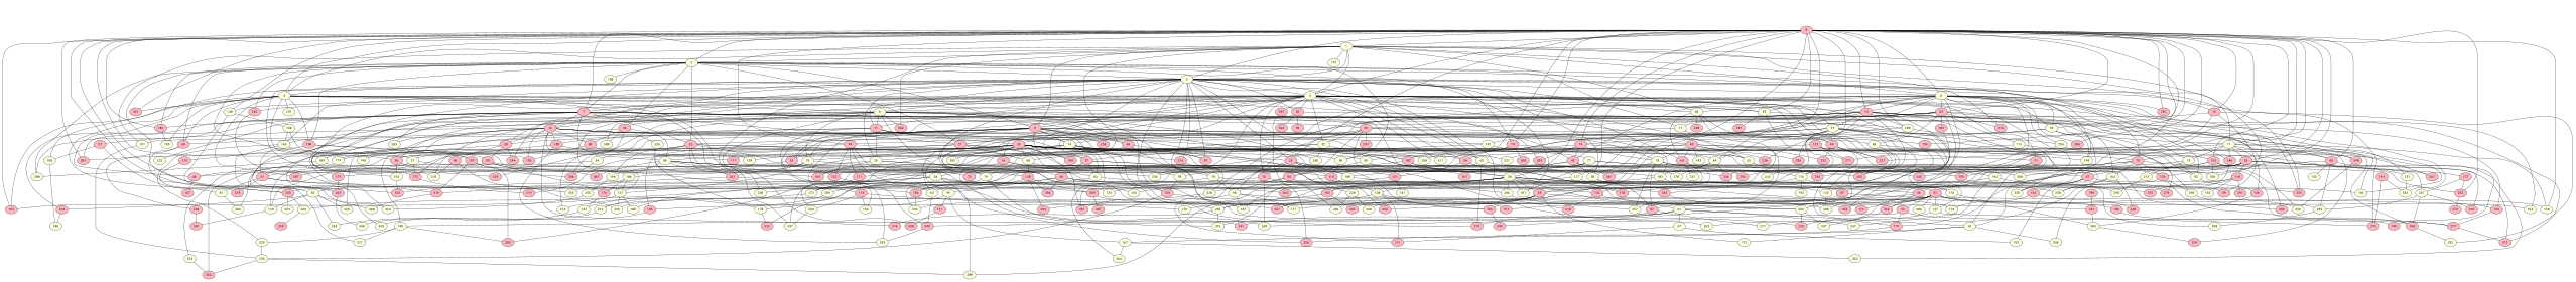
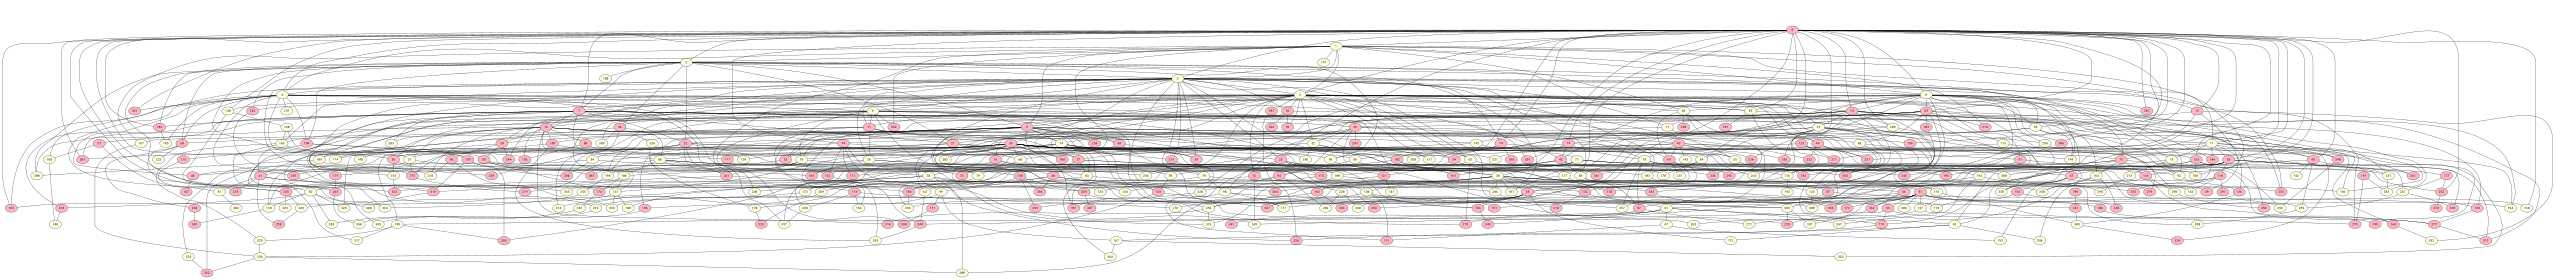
  graph {
    fontname="Roboto Mono"
    node [fillcolor=lightpink fontname="Roboto Mono" style=filled]
    edge [fontname="Roboto Mono"]
    1 [fillcolor=lightyellow]
    0
    2 [fillcolor=lightyellow]
    3 [fillcolor=lightyellow]
    4 [fillcolor=lightyellow]
    5 [fillcolor=lightyellow]
    7
    8 [fillcolor=lightyellow]
    10 [fillcolor=lightyellow]
    13
    15
    17 [fillcolor=lightyellow]
    19
    23
    25
    28
    38 [fillcolor=lightyellow]
    44
    45
    56
    64 [fillcolor=lightyellow]
    74
    82 [fillcolor=lightyellow]
    85 [fillcolor=lightyellow]
    90 [fillcolor=lightyellow]
    101 [fillcolor=lightyellow]
    119
    135
    138 [fillcolor=lightyellow]
    140 [fillcolor=lightyellow]
    150 [fillcolor=lightyellow]
    151
    156
    165
    182
    195
    201
    209 [fillcolor=lightyellow]
    211
    217 [fillcolor=lightyellow]
    252
    287
    306
    322
    331
    9
    48 [fillcolor=lightyellow]
    126
    157 [fillcolor=lightyellow]
    197 [fillcolor=lightyellow]
    227
    274
    330
    362
    22
    27
    30
    36
    55
    92 [fillcolor=lightyellow]
    104
    188 [fillcolor=lightyellow]
    200 [fillcolor=lightyellow]
    233
    242
    263
    6 [fillcolor=lightyellow]
    11
    12
    24
    26 [fillcolor=lightyellow]
    39
    40
    50 [fillcolor=lightyellow]
    52
    65 [fillcolor=lightyellow]
    69
    70 [fillcolor=lightyellow]
    77 [fillcolor=lightyellow]
    102
    127 [fillcolor=lightyellow]
    149 [fillcolor=lightyellow]
    163 [fillcolor=lightyellow]
    168 [fillcolor=lightyellow]
    175
    210
    216
    246
    265 [fillcolor=lightyellow]
    275
    355 [fillcolor=lightyellow]
    31 [fillcolor=lightyellow]
    42
    46
    54 [fillcolor=lightyellow]
    81 [fillcolor=lightyellow]
    185 [fillcolor=lightyellow]
    207
    251 [fillcolor=lightyellow]
    313 [fillcolor=lightyellow]
    14 [fillcolor=lightyellow]
    16
    21 [fillcolor=lightyellow]
    32 [fillcolor=lightyellow]
    34
    35 [fillcolor=lightyellow]
    37
    49
    72
    83 [fillcolor=lightyellow]
    91
    93
    107
    109 [fillcolor=lightyellow]
    123 [fillcolor=lightyellow]
    133
    232
    244
    254 [fillcolor=lightyellow]
    309 [fillcolor=lightyellow]
    311 [fillcolor=lightyellow]
    338 [fillcolor=lightyellow]
    354
    29
    60
    139 [fillcolor=lightyellow]
    203 [fillcolor=lightyellow]
    222 [fillcolor=lightyellow]
    260
    276 [fillcolor=lightyellow]
    318
    343 [fillcolor=lightyellow]
    62 [fillcolor=lightyellow]
    18 [fillcolor=lightyellow]
    41
    75
    87
    146 [fillcolor=lightyellow]
    155
    194 [fillcolor=lightyellow]
    296 [fillcolor=lightyellow]
    328 [fillcolor=lightyellow]
    342 [fillcolor=lightyellow]
    356
    88 [fillcolor=lightyellow]
    164 [fillcolor=lightyellow]
    279
    76 [fillcolor=lightyellow]
    33
    100 [fillcolor=lightyellow]
    193 [fillcolor=lightyellow]
    293
    312
    316 [fillcolor=lightyellow]
    336
    59
    321
    352 [fillcolor=lightyellow]
    136
    248
    261
    73
    339
    78 [fillcolor=lightyellow]
    221 [fillcolor=lightyellow]
    345
    47
    121
    131
    225
    86 [fillcolor=lightyellow]
    350 [fillcolor=lightyellow]
    61 [fillcolor=lightyellow]
    63 [fillcolor=lightyellow]
    105
    113 [fillcolor=lightyellow]
    359
    51
    106 [fillcolor=lightyellow]
    117
    118
    171
    172 [fillcolor=lightyellow]
    247 [fillcolor=lightyellow]
    58
    66
    230 [fillcolor=lightyellow]
    120 [fillcolor=lightyellow]
    162
    206 [fillcolor=lightyellow]
    212 [fillcolor=lightyellow]
    122
    189 [fillcolor=lightyellow]
    228 [fillcolor=lightyellow]
    152 [fillcolor=lightyellow]
    199
    259 [fillcolor=lightyellow]
    270 [fillcolor=lightyellow]
    103 [fillcolor=lightyellow]
    89 [fillcolor=lightyellow]
    288
    310
    325 [fillcolor=lightyellow]
    110 [fillcolor=lightyellow]
    340 [fillcolor=lightyellow]
    365 [fillcolor=lightyellow]
    292
    181
    115
    167 [fillcolor=lightyellow]
    179
    280 [fillcolor=lightyellow]
    353 [fillcolor=lightyellow]
    334 [fillcolor=lightyellow]
    160 [fillcolor=lightyellow]
    220
    223 [fillcolor=lightyellow]
    272
    20
    128
    79 [fillcolor=lightyellow]
    84 [fillcolor=lightyellow]
    108
    154 [fillcolor=lightyellow]
    158
    198 [fillcolor=lightyellow]
    255
    295 [fillcolor=lightyellow]
    116 [fillcolor=lightyellow]
    205
    257 [fillcolor=lightyellow]
    290 [fillcolor=lightyellow]
    264
    277
    234 [fillcolor=lightyellow]
    129 [fillcolor=lightyellow]
    148 [fillcolor=lightyellow]
    68 [fillcolor=lightyellow]
    170 [fillcolor=lightyellow]
    177 [fillcolor=lightyellow]
    235
    284
    80
    214 [fillcolor=lightyellow]
    236 [fillcolor=lightyellow]
    174
    305
    n248 [fillcolor=lightyellow label=384]
    183
    159
    215
    319
    360 [fillcolor=lightyellow]
    130
-   187 [fillcolor=lightyellow]
    208
    239
    302 [fillcolor=lightyellow]
    145 [fillcolor=lightyellow]
    184
    57
    314
    71 [fillcolor=lightyellow]
    166
    202 [fillcolor=lightyellow]
    219
    262
    351
    95 [fillcolor=lightyellow]
    99 [fillcolor=lightyellow]
    204
    346
    97
    176 [fillcolor=lightyellow]
    231 [fillcolor=lightyellow]
    317 [fillcolor=lightyellow]
    326
    273
    132
    237 [fillcolor=lightyellow]
    363
    98 [fillcolor=lightyellow]
    258 [fillcolor=lightyellow]
    289 [fillcolor=lightyellow]
    361
    335 [fillcolor=lightyellow]
    180 [fillcolor=lightyellow]
    229 [fillcolor=lightyellow]
    348 [fillcolor=lightyellow]
    269
    286 [fillcolor=lightyellow]
    224 [fillcolor=lightyellow]
    226
    161
    245 [fillcolor=lightyellow]
    147
    144 [fillcolor=lightyellow]
    249 [fillcolor=lightyellow]
    300 [fillcolor=lightyellow]
    327
    364 [fillcolor=lightyellow]
    124 [fillcolor=lightyellow]
    253 [fillcolor=lightyellow]
    137 [fillcolor=lightyellow]
    196
    n306 [label=766]
    283
    308 [fillcolor=lightyellow]
    238 [fillcolor=lightyellow]
    268 [fillcolor=lightyellow]
    323
    96
    112 [fillcolor=lightyellow]
    241
    281
    299
    43
    94
    297
    213 [fillcolor=lightyellow]
    114
    218
    250
    333 [fillcolor=lightyellow]
    349
    256
    341
    358 [fillcolor=lightyellow]
    n329 [fillcolor=lightyellow label=369]
    357 [fillcolor=lightyellow]
    240
    294 [fillcolor=lightyellow]
    267 [fillcolor=lightyellow]
    315
    303 [fillcolor=lightyellow]
    298 [fillcolor=lightyellow]
    173
    282 [fillcolor=lightyellow]
    320 [fillcolor=lightyellow]
    332
    271 [fillcolor=lightyellow]
    243
    134
    153 [fillcolor=lightyellow]
    141 [fillcolor=lightyellow]
    142 [fillcolor=lightyellow]
    178 [fillcolor=lightyellow]
    67 [fillcolor=lightyellow]
    53
    304 [fillcolor=lightyellow]
    278 [fillcolor=lightyellow]
    291
    143 [fillcolor=lightyellow]
    285
    186
    111
    329 [fillcolor=lightyellow]
    301
    192 [fillcolor=lightyellow]
    n360 [fillcolor=lightyellow label=397]
    307
    347 [fillcolor=lightyellow]
    125
    324
    190
    191
    1 -- 2
    1 -- 3
    1 -- 4
    1 -- 5
    1 -- 8
    1 -- 15
    1 -- 17
    1 -- 9
    1 -- 48
    1 -- 126
    1 -- 157
    1 -- 197
    1 -- 227
    1 -- 274
    1 -- 330
    1 -- 362
    0 -- 1
    0 -- 2
    0 -- 3
    0 -- 4
    0 -- 5
    0 -- 7
    0 -- 8
    0 -- 10
    0 -- 13
    0 -- 15
    0 -- 17
    0 -- 19
    0 -- 23
    0 -- 25
    0 -- 28
    0 -- 38
    0 -- 44
    0 -- 45
    0 -- 56
    0 -- 64
    0 -- 74
    0 -- 82
    0 -- 85
    0 -- 90
    0 -- 101
    0 -- 119
    0 -- 135
    0 -- 138
    0 -- 140
    0 -- 150
    0 -- 151
    0 -- 156
    0 -- 165
    0 -- 182
    0 -- 195
    0 -- 201
    0 -- 209
    0 -- 211
    0 -- 217
    0 -- 252
    0 -- 287
    0 -- 306
    0 -- 322
    0 -- 331
    2 -- 3
    2 -- 7
    2 -- 90
    2 -- 101
    2 -- 182
    2 -- 9
    2 -- 48
    2 -- 22
    2 -- 27
    2 -- 30
    2 -- 36
    2 -- 55
    2 -- 92
    2 -- 104
    2 -- 188
    2 -- 200
    2 -- 233
    2 -- 242
    2 -- 263
    3 -- 4
    3 -- 5
    3 -- 7
    3 -- 8
    3 -- 23
    3 -- 74
    3 -- 6
    3 -- 11
    3 -- 12
    3 -- 24
    3 -- 26
    3 -- 39
    3 -- 40
    3 -- 50
    3 -- 52
    3 -- 65
    3 -- 69
    3 -- 70
    3 -- 77
    3 -- 102
    3 -- 127
    3 -- 149
    3 -- 163
    3 -- 168
    3 -- 175
    3 -- 210
    3 -- 216
    3 -- 246
    3 -- 265
    3 -- 275
    3 -- 355
    4 -- 13
    4 -- 38
    4 -- 85
    4 -- 165
    4 -- 331
    4 -- 30
    4 -- 104
    4 -- 6
    4 -- 31
    4 -- 42
    4 -- 46
    4 -- 54
    4 -- 81
    4 -- 185
    4 -- 207
    4 -- 251
    4 -- 313
    5 -- 10
    5 -- 85
    5 -- 119
    5 -- 140
    5 -- 9
    5 -- 242
    5 -- 6
    5 -- 11
    5 -- 12
    5 -- 52
    5 -- 65
    5 -- 14
    5 -- 16
    5 -- 21
    5 -- 32
    5 -- 34
    5 -- 35
    5 -- 37
    5 -- 49
    5 -- 72
    5 -- 83
    5 -- 91
+   5 -- 93
    5 -- 107
    5 -- 109
    5 -- 123
    5 -- 133
    5 -- 232
    5 -- 244
    5 -- 254
    5 -- 309
    5 -- 311
    5 -- 338
    5 -- 354
    7 -- 17
    7 -- 182
    7 -- 201
    7 -- 209
    7 -- 22
    7 -- 27
    7 -- 200
    7 -- 12
    7 -- 29
    7 -- 60
    7 -- 139
    7 -- 203
-   7 -- 222
+   30 -- 222
    7 -- 260
    7 -- 276
    7 -- 318
    7 -- 343
    8 -- 10
    8 -- 13
    8 -- 19
    8 -- 25
    8 -- 44
    8 -- 287
    8 -- 48
    8 -- 50
    8 -- 149
    8 -- 42
    8 -- 62
    8 -- 18
    8 -- 41
    8 -- 75
    8 -- 87
    8 -- 146
    8 -- 155
    8 -- 194
    8 -- 296
    8 -- 328
    8 -- 342
    8 -- 356
    10 -- 27
    10 -- 88
    10 -- 164
    10 -- 279
    13 -- 45
    13 -- 56
    13 -- 209
    13 -- 21
    13 -- 123
    13 -- 146
    13 -- 76
    13 -- 33
    13 -- 100
    13 -- 193
    13 -- 293
    13 -- 312
    13 -- 316
    13 -- 336
    15 -- 77
    15 -- 59
    15 -- 321
    15 -- 352
    17 -- 28
    17 -- 246
    17 -- 34
    17 -- 18
    17 -- 75
-   17 -- 138
+   17 -- 194
    17 -- 136
    17 -- 248
    17 -- 261
    19 -- 42
    19 -- 35
    19 -- 73
    19 -- 339
    19 -- 78
    19 -- 221
    23 -- 72
    23 -- 345
    23 -- 47
    23 -- 121
    23 -- 131
    23 -- 225
    25 -- 274
    25 -- 233
    25 -- 163
    25 -- 37
    25 -- 29
    25 -- 86
    25 -- 350
    25 -- 61
    25 -- 63
    25 -- 105
    25 -- 113
    25 -- 359
    28 -- 261
    28 -- 47
    28 -- 51
    28 -- 106
    28 -- 117
    28 -- 118
    28 -- 171
    28 -- 172
    28 -- 247
    38 -- 101
    38 -- 155
    38 -- 59
    38 -- 61
    38 -- 63
    38 -- 51
    38 -- 58
    38 -- 66
    38 -- 230
    38 -- 120
    38 -- 162
    38 -- 206
-   38 -- 212
+   207 -- 212
    44 -- 75
    44 -- 63
    44 -- 171
    44 -- 122
    44 -- 189
    44 -- 228
    45 -- 58
    45 -- 152
    45 -- 199
    45 -- 259
    56 -- 316
    56 -- 106
    64 -- 336
    64 -- 270
    64 -- 103
    74 -- 102
    74 -- 89
    74 -- 288
    74 -- 310
    82 -- 318
    82 -- 325
    82 -- 110
    82 -- 340
    82 -- 365
    85 -- 92
    85 -- 292
    85 -- 181
-   90 -- 115
+   90 -- 161
    119 -- 167
    135 -- 150
    135 -- 312
    135 -- 179
    135 -- 280
    135 -- 353
    140 -- 334
    140 -- 160
    182 -- 185
    209 -- 306
    209 -- 220
    211 -- 223
    217 -- 233
    217 -- 328
    252 -- 272
    9 -- 30
    9 -- 39
    9 -- 14
    9 -- 60
    9 -- 33
    9 -- 78
    9 -- 86
    9 -- 103
    9 -- 115
    9 -- 20
    9 -- 128
    9 -- 79
    9 -- 84
    9 -- 108
    9 -- 154
    9 -- 158
+   9 -- 198
    9 -- 255
    9 -- 295
    48 -- 69
    48 -- 116
    48 -- 205
    48 -- 257
    126 -- 290
    126 -- 264
    126 -- 277
    157 -- 234
    22 -- 37
    22 -- 83
    22 -- 230
    22 -- 122
    22 -- 198
    22 -- 290
    22 -- 129
    22 -- 148
    27 -- 46
    27 -- 120
    27 -- 68
    27 -- 170
    27 -- 177
    30 -- 235
    30 -- 284
    36 -- 309
    36 -- 88
    36 -- 179
-   36 -- 80
    36 -- 214
    36 -- 236
    55 -- 264
    55 -- 174
    55 -- 305
-   55 -- n248
    92 -- 136
    104 -- 183
    104 -- 159
    104 -- 215
    242 -- 319
    263 -- 360
    6 -- 362
    6 -- 36
    6 -- 11
    6 -- 62
    6 -- 76
    6 -- 73
    6 -- 339
    6 -- 270
    6 -- 334
    6 -- 20
    6 -- 128
    6 -- 130
-   6 -- 187
    6 -- 208
    6 -- 239
    6 -- 302
    11 -- 157
    11 -- 24
    11 -- 26
    11 -- 14
    11 -- 41
    11 -- 145
    11 -- 184
    12 -- 31
    12 -- 49
    12 -- 203
    12 -- 276
    12 -- 155
    12 -- 88
    12 -- 100
    12 -- 221
    12 -- 20
    12 -- 158
    12 -- 129
    12 -- 80
    12 -- 183
    12 -- 57
    12 -- 314
    24 -- 56
    24 -- 64
    24 -- 201
    24 -- 92
    24 -- 102
    24 -- 127
    24 -- 216
    24 -- 31
    24 -- 35
+   24 -- 109
    24 -- 33
    24 -- 193
    24 -- 336
    24 -- 350
    24 -- 89
+   24 -- 223
    24 -- 79
    24 -- 108
    24 -- 68
    24 -- 71
    24 -- 166
    24 -- 202
    24 -- 219
    24 -- 262
    24 -- 351
    26 -- 41
    26 -- 103
    26 -- 166
    26 -- 95
    40 -- 123
    40 -- 172
    40 -- 99
    40 -- 204
    40 -- 346
    50 -- 97
    50 -- 176
    52 -- 93
    52 -- 231
    52 -- 317
    52 -- 326
    65 -- 122
    65 -- 292
    65 -- 273
    69 -- 132
    69 -- 237
    69 -- 363
    70 -- 98
    70 -- 258
    70 -- 289
    77 -- 321
    77 -- 145
    102 -- 252
    102 -- 254
    102 -- 361
    127 -- 165
    127 -- 335
    127 -- 180
    163 -- 263
    163 -- 159
    163 -- 229
    168 -- 348
    175 -- 219
    216 -- 269
    246 -- 286
    31 -- 175
    31 -- 224
    31 -- 226
    42 -- 195
    42 -- 50
    42 -- 54
    42 -- 258
+   42 -- 161
    42 -- 245
    46 -- 147
    54 -- 355
    54 -- 269
    54 -- 144
    54 -- 249
    54 -- 300
    81 -- n248
    14 -- 23
    14 -- 135
    14 -- 26
    14 -- 39
    14 -- 16
    14 -- 34
    14 -- 139
    14 -- 327
    14 -- 364
    16 -- 100
    16 -- 124
    16 -- 253
    21 -- 64
    21 -- 22
    21 -- 296
    21 -- 58
    21 -- 66
    21 -- 137
    21 -- 196
    21 -- n306
    21 -- 283
    21 -- 308
    32 -- 65
-   32 -- 172
+   32 -- 311
    32 -- 302
    32 -- 238
    34 -- 217
    34 -- 121
    35 -- 293
    37 -- 38
    37 -- 40
    37 -- 207
    37 -- 83
    37 -- 116
    49 -- 232
    49 -- 321
    49 -- 280
    72 -- 87
    72 -- 174
    72 -- 268
    83 -- 132
    83 -- 323
-   91 -- 195
+   91 -- 92
    91 -- 354
    107 -- 226
    109 -- 200
    109 -- 239
    123 -- 308
    133 -- 277
    29 -- 156
    29 -- 32
    29 -- 99
    29 -- 98
    29 -- 161
    29 -- 43
    29 -- 94
    29 -- 297
    60 -- 70
    60 -- 76
    60 -- n306
    260 -- 352
    318 -- 348
    62 -- 286
    62 -- 226
    62 -- 112
    18 -- 345
    18 -- 213
    41 -- 81
    41 -- 146
    41 -- 114
    41 -- 218
+   41 -- 250
    75 -- 126
    75 -- 338
    75 -- 164
    75 -- 184
    75 -- 95
    75 -- 231
    87 -- 133
    87 -- 253
    296 -- 333
    296 -- 349
    328 -- 351
    88 -- 106
    88 -- 115
    88 -- 305
    88 -- 273
    88 -- 241
    88 -- n329
    88 -- 357
    164 -- 225
    164 -- 258
    164 -- 240
    76 -- 259
    76 -- 198
    76 -- 241
    33 -- 46
    33 -- 256
    100 -- 313
    100 -- 206
    193 -- 294
    193 -- 267
    193 -- 315
    316 -- 322
    136 -- 303
    248 -- 353
    78 -- 126
    78 -- 257
    78 -- 97
    78 -- 361
    78 -- 283
    47 -- 338
    47 -- 279
    47 -- 134
    47 -- 153
    121 -- 300
    121 -- 141
    86 -- 149
    86 -- 116
    61 -- 62
    61 -- 273
    61 -- 341
    61 -- 267
    61 -- 243
    61 -- 67
    63 -- 243
    105 -- 283
    113 -- 211
    113 -- 248
    51 -- 138
    51 -- 194
    51 -- 61
    51 -- 353
    51 -- 97
    51 -- 137
    51 -- 196
    51 -- n329
    51 -- 173
    51 -- 332
    51 -- 53
    51 -- 304
    106 -- 127
    106 -- 235
    106 -- 174
    117 -- 252
    117 -- 247
    118 -- 253
    118 -- 315
    118 -- 142
    118 -- 278
    118 -- 291
    171 -- 180
    172 -- 214
-   247 -- 260
    247 -- 259
    247 -- 310
    58 -- 335
    58 -- 327
    58 -- 112
    58 -- 256
    58 -- 173
    58 -- 282
    58 -- 320
    66 -- 177
    66 -- 332
    66 -- 271
    120 -- 151
    120 -- 131
    120 -- 327
    120 -- n306
    162 -- 363
    162 -- 299
    206 -- 257
    212 -- 360
    122 -- 243
    189 -- 317
    189 -- 229
    189 -- 285
    228 -- 282
    228 -- 320
    259 -- 358
-   103 -- 187
    103 -- 358
    89 -- 94
    89 -- 178
    110 -- 301
    115 -- 176
    115 -- 124
    167 -- 364
    167 -- 333
    179 -- 263
    160 -- 163
    160 -- 166
    20 -- 55
    20 -- 244
    20 -- 325
    20 -- 96
    128 -- 234
    128 -- 281
    79 -- 82
-   79 -- 341
    84 -- 110
    84 -- 208
+   84 -- 231
    158 -- 227
    158 -- 175
    158 -- 295
    198 -- 245
    116 -- 162
    116 -- 298
    116 -- 192
    290 -- 359
    277 -- 312
    234 -- 262
    234 -- 300
    68 -- 254
-   68 -- 130
+   68 -- 73
    170 -- 323
    235 -- 249
    235 -- 329
    284 -- 301
    80 -- 90
    80 -- 183
    236 -- 241
    174 -- 347
    159 -- 319
    159 -- 208
    159 -- 285
    215 -- 218
    319 -- 340
    130 -- 184
    130 -- 204
    130 -- 269
    130 -- 299
    145 -- 220
    145 -- 351
    184 -- 294
    57 -- 168
    57 -- 235
    71 -- 150
    71 -- 110
    71 -- 79
    71 -- 277
    71 -- 294
+   71 -- 142
    95 -- 128
    99 -- 167
    99 -- 170
    99 -- 111
    346 -- 354
    97 -- 189
    97 -- 271
    176 -- 303
    231 -- 342
    132 -- 210
    132 -- n329
    98 -- 212
    98 -- 177
-   98 -- 187
    98 -- 186
    289 -- 347
    229 -- 234
    269 -- 308
    269 -- 307
    224 -- 262
    245 -- 334
    249 -- 250
    253 -- 313
    253 -- 314
    137 -- 265
    137 -- 275
    196 -- 343
    n306 -- 349
    238 -- 357
    96 -- 276
    96 -- 335
    241 -- 322
    241 -- 268
    281 -- 303
    43 -- 45
    43 -- 69
    43 -- 91
    43 -- 356
    43 -- 78
    43 -- 68
    43 -- 346
    43 -- 143
    43 -- 285
    94 -- 319
    94 -- 98
    94 -- 282
    213 -- 298
    114 -- 154
    114 -- 238
    114 -- 278
    n329 -- 225
    n329 -- n360
    303 -- 324
    332 -- n360
    243 -- 295
    134 -- 240
    134 -- 178
    67 -- 131
    67 -- 153
    53 -- 119
    53 -- 199
    53 -- 268
    186 -- 260
    111 -- 330
    347 -- 365
    125 -- 211
    125 -- 144
    125 -- 357
    125 -- 324
    190 -- 281
    191 -- 275
    191 -- 342
  }
